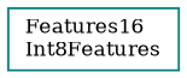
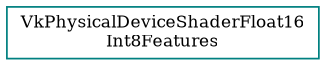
  digraph {
    rankdir=LR
    fontname="DejaVu Serif"
-   n1 [color=teal fillcolor=white fontname="DejaVu Serif" fontsize=10 height=0.2 label="Features16\lInt8Features" shape=box style=filled width=0.4]
+   n1 [color=teal fillcolor=white fontname="DejaVu Serif" fontsize=10 height=0.2 label="VkPhysicalDeviceShaderFloat16\lInt8Features" shape=box style=filled width=0.4]
  }
